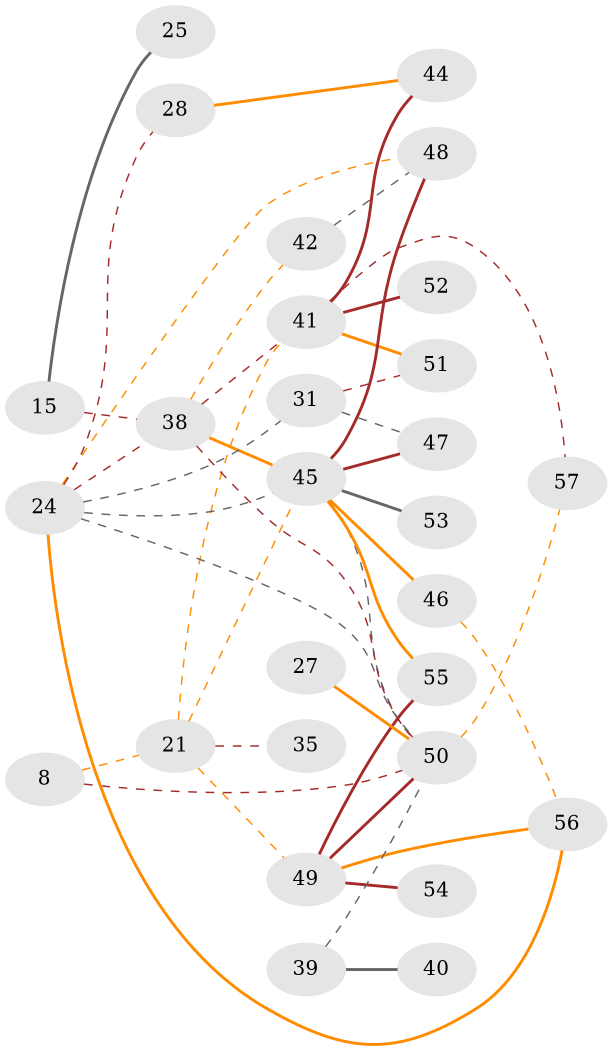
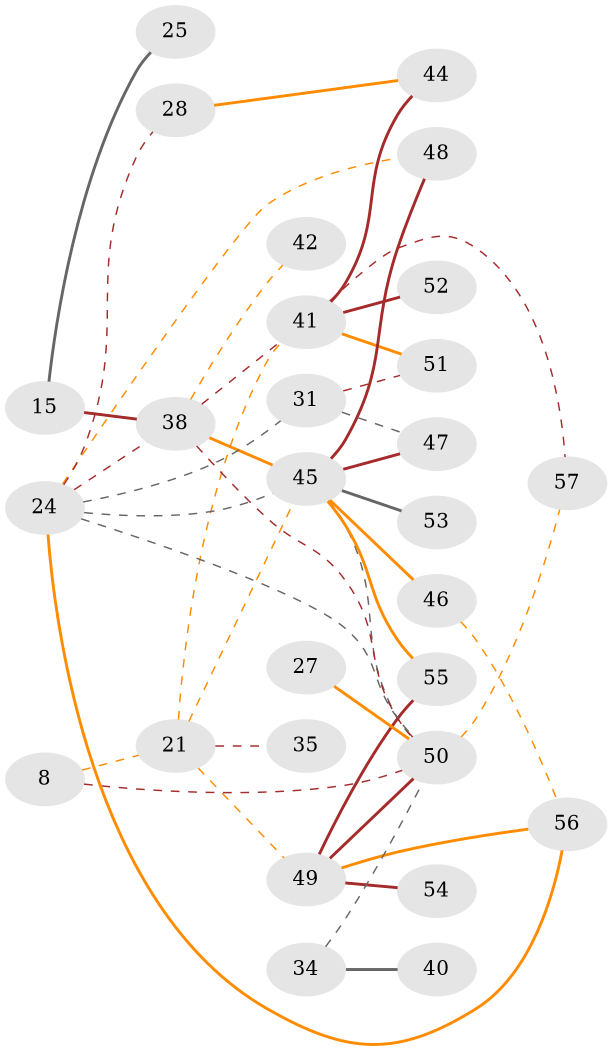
  graph {
    rankdir=LR
    node [color=gray90 style=filled]
    edge [color=brown style=dashed]
    21 [super="+11"]
    35
    41 [super="+32"]
    45 [super="+36+37+39"]
    49 [super="+4"]
    8
    50 [super="+1+2"]
    57
    15
    25
    38 [super="+6+12"]
    42 [super="+14"]
    44
    51
    52
    48
    47
    46
    53
    55
    56 [super="+43"]
    54
    24 [super="+3+20"]
    28
    31 [super="+19+17"]
    27
-   34 [label=39]
+   34
    40
    21 -- 35
    21 -- 41 [color=darkorange weight=2]
    21 -- 45 [color=darkorange]
    21 -- 49 [color=darkorange weight=2]
    41 -- 57
    41 -- 44 [style=bold]
    41 -- 51 [color=darkorange style=bold weight=2]
    41 -- 52 [style=bold weight=2]
    45 -- 50 [color=gray40]
    45 -- 48 [style=bold]
    45 -- 47 [style=bold]
    45 -- 46 [color=darkorange style=bold]
    45 -- 53 [color=gray40 style=bold weight=2]
    45 -- 55 [color=darkorange style=bold]
    49 -- 50 [style=bold weight=2]
    49 -- 55 [style=bold]
    49 -- 56 [color=darkorange style=bold weight=2]
    49 -- 54 [style=bold]
    8 -- 21 [color=darkorange]
    8 -- 50
    50 -- 57 [color=darkorange]
    15 -- 25 [color=gray40 style=bold]
-   15 -- 38
+   15 -- 38 [style=bold]
    38 -- 41
    38 -- 45 [color=darkorange style=bold weight=4]
    38 -- 50 [weight=2]
    38 -- 42 [color=darkorange]
-   42 -- 48 [color=gray40]
    46 -- 56 [color=darkorange]
    24 -- 45 [color=gray40]
    24 -- 50 [color=gray40 weight=3]
    24 -- 38 [weight=2]
    24 -- 48 [color=darkorange]
    24 -- 56 [color=darkorange style=bold]
    24 -- 28
    24 -- 31 [color=gray40]
    28 -- 44 [color=darkorange style=bold]
    31 -- 51
    31 -- 47 [color=gray40]
    27 -- 50 [color=darkorange style=bold]
    34 -- 50 [color=gray40]
    34 -- 40 [color=gray40 style=bold]
  }
